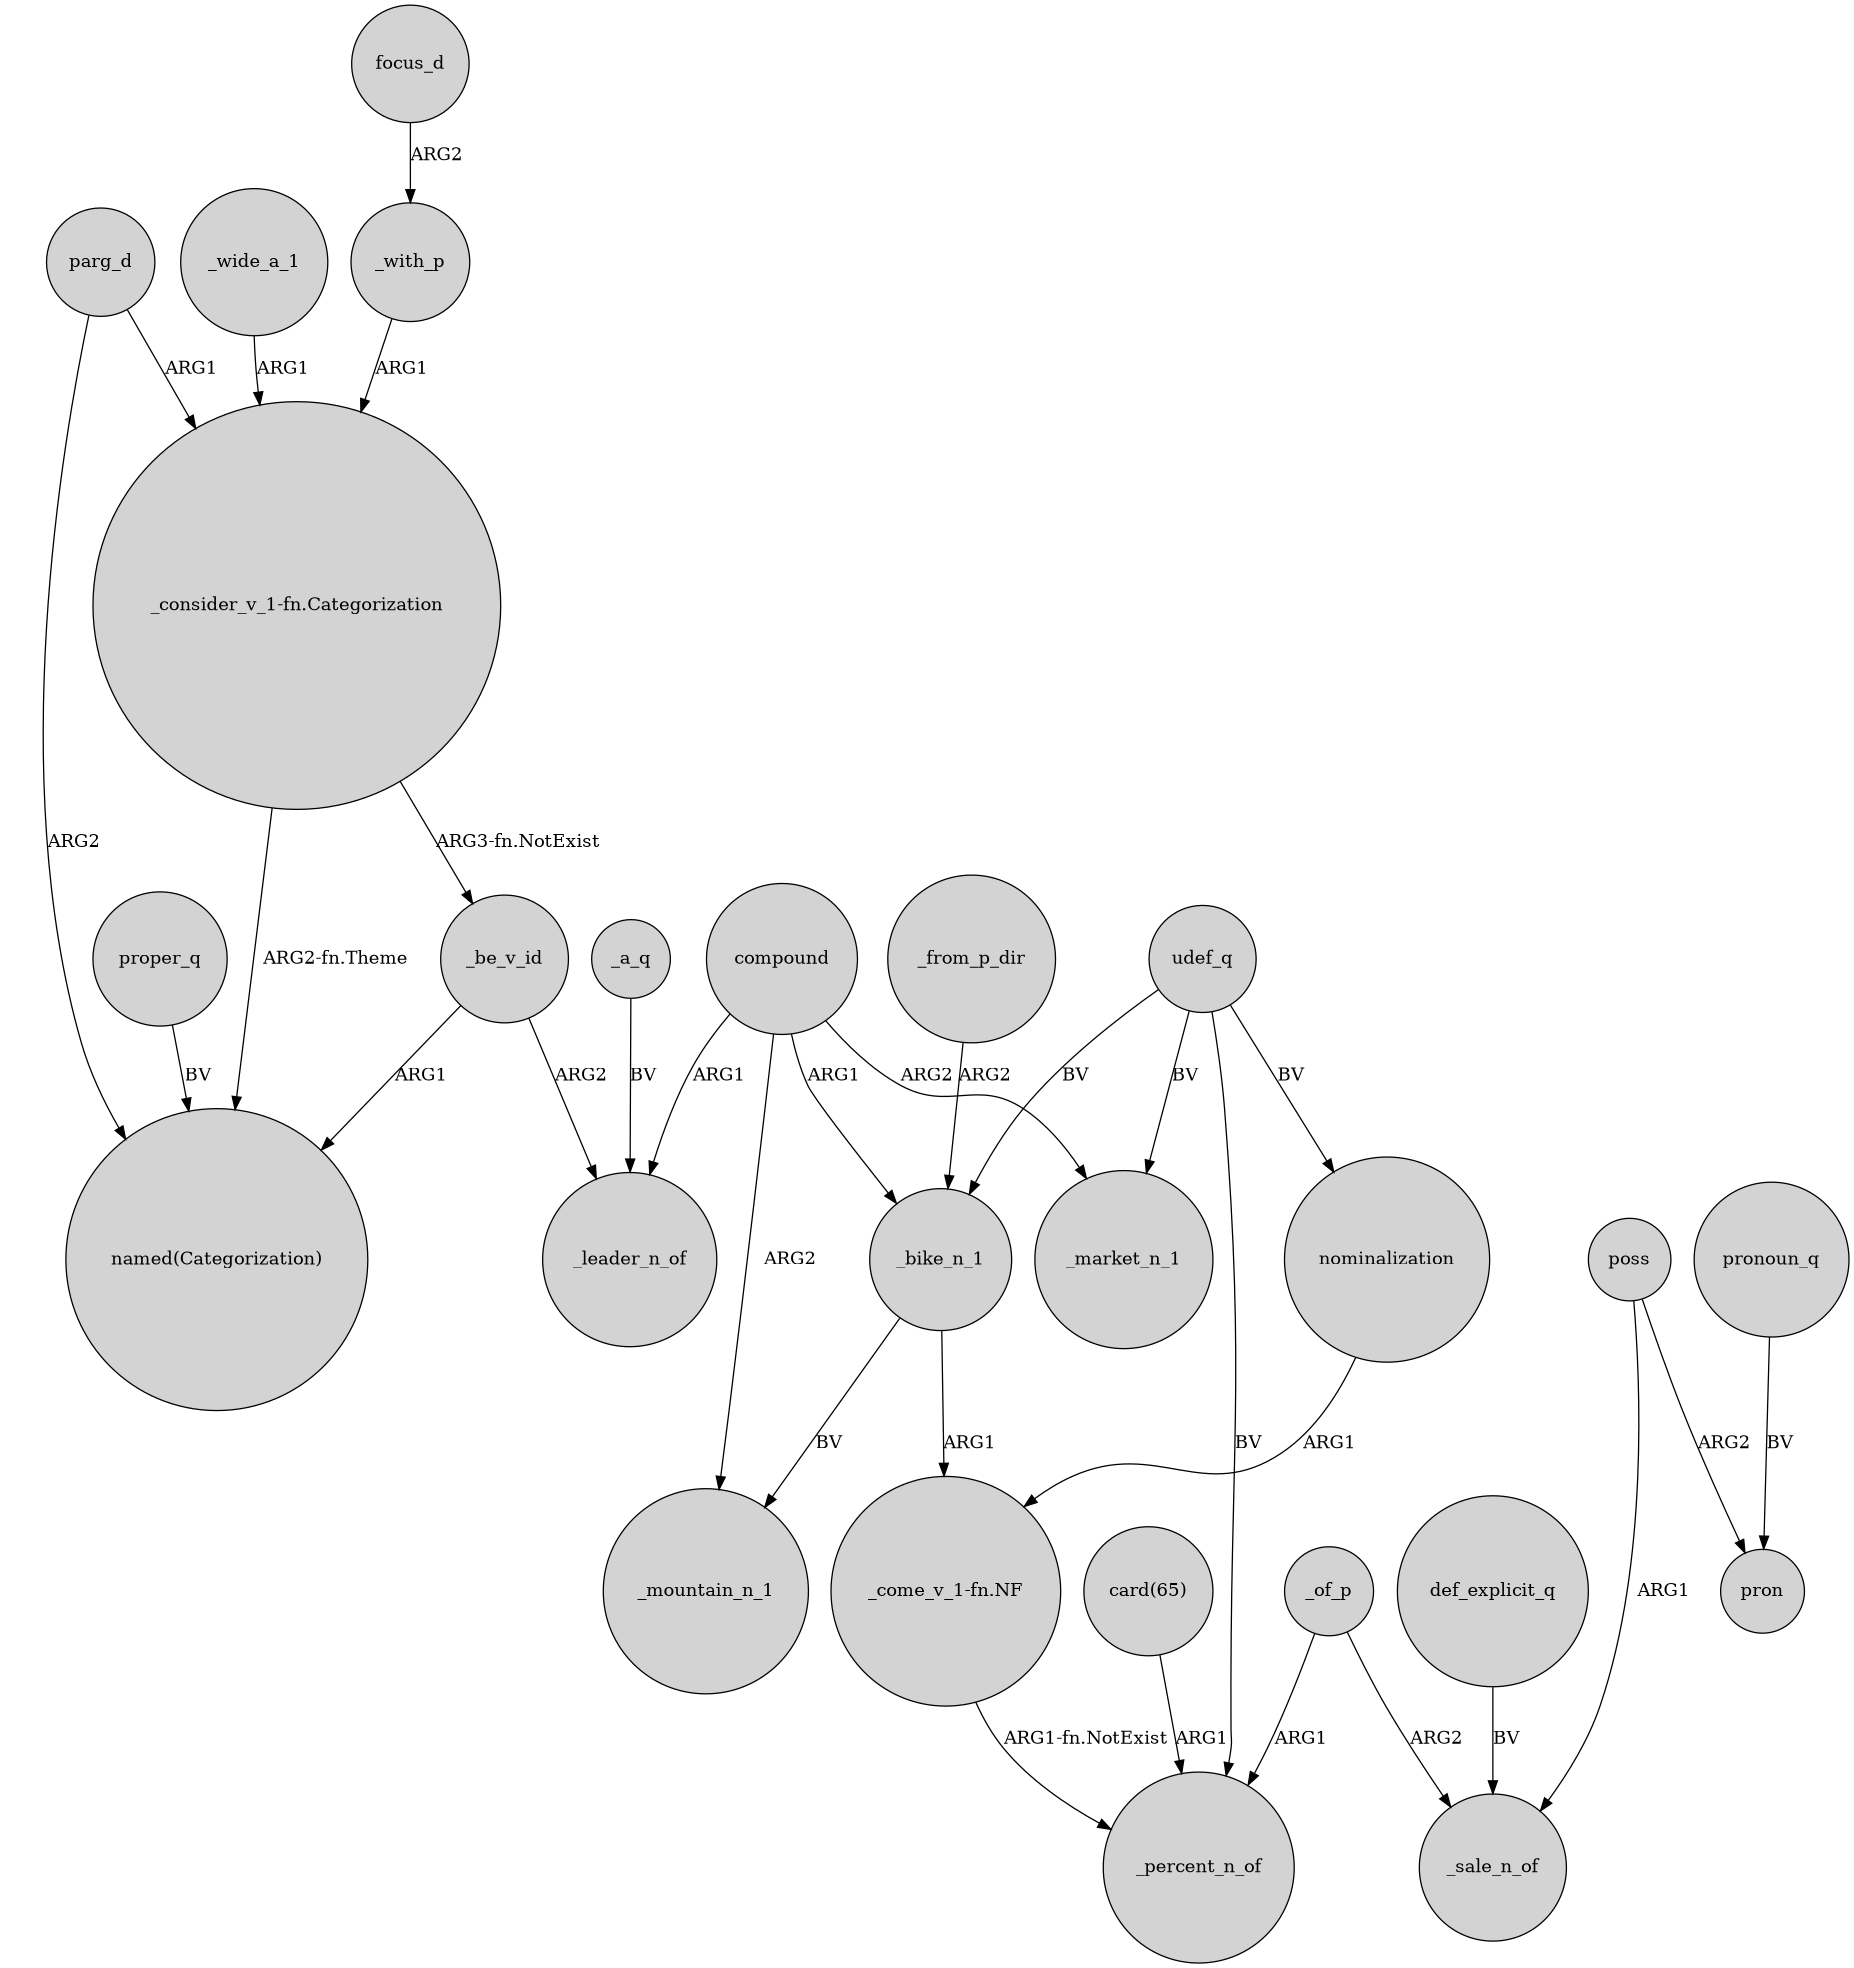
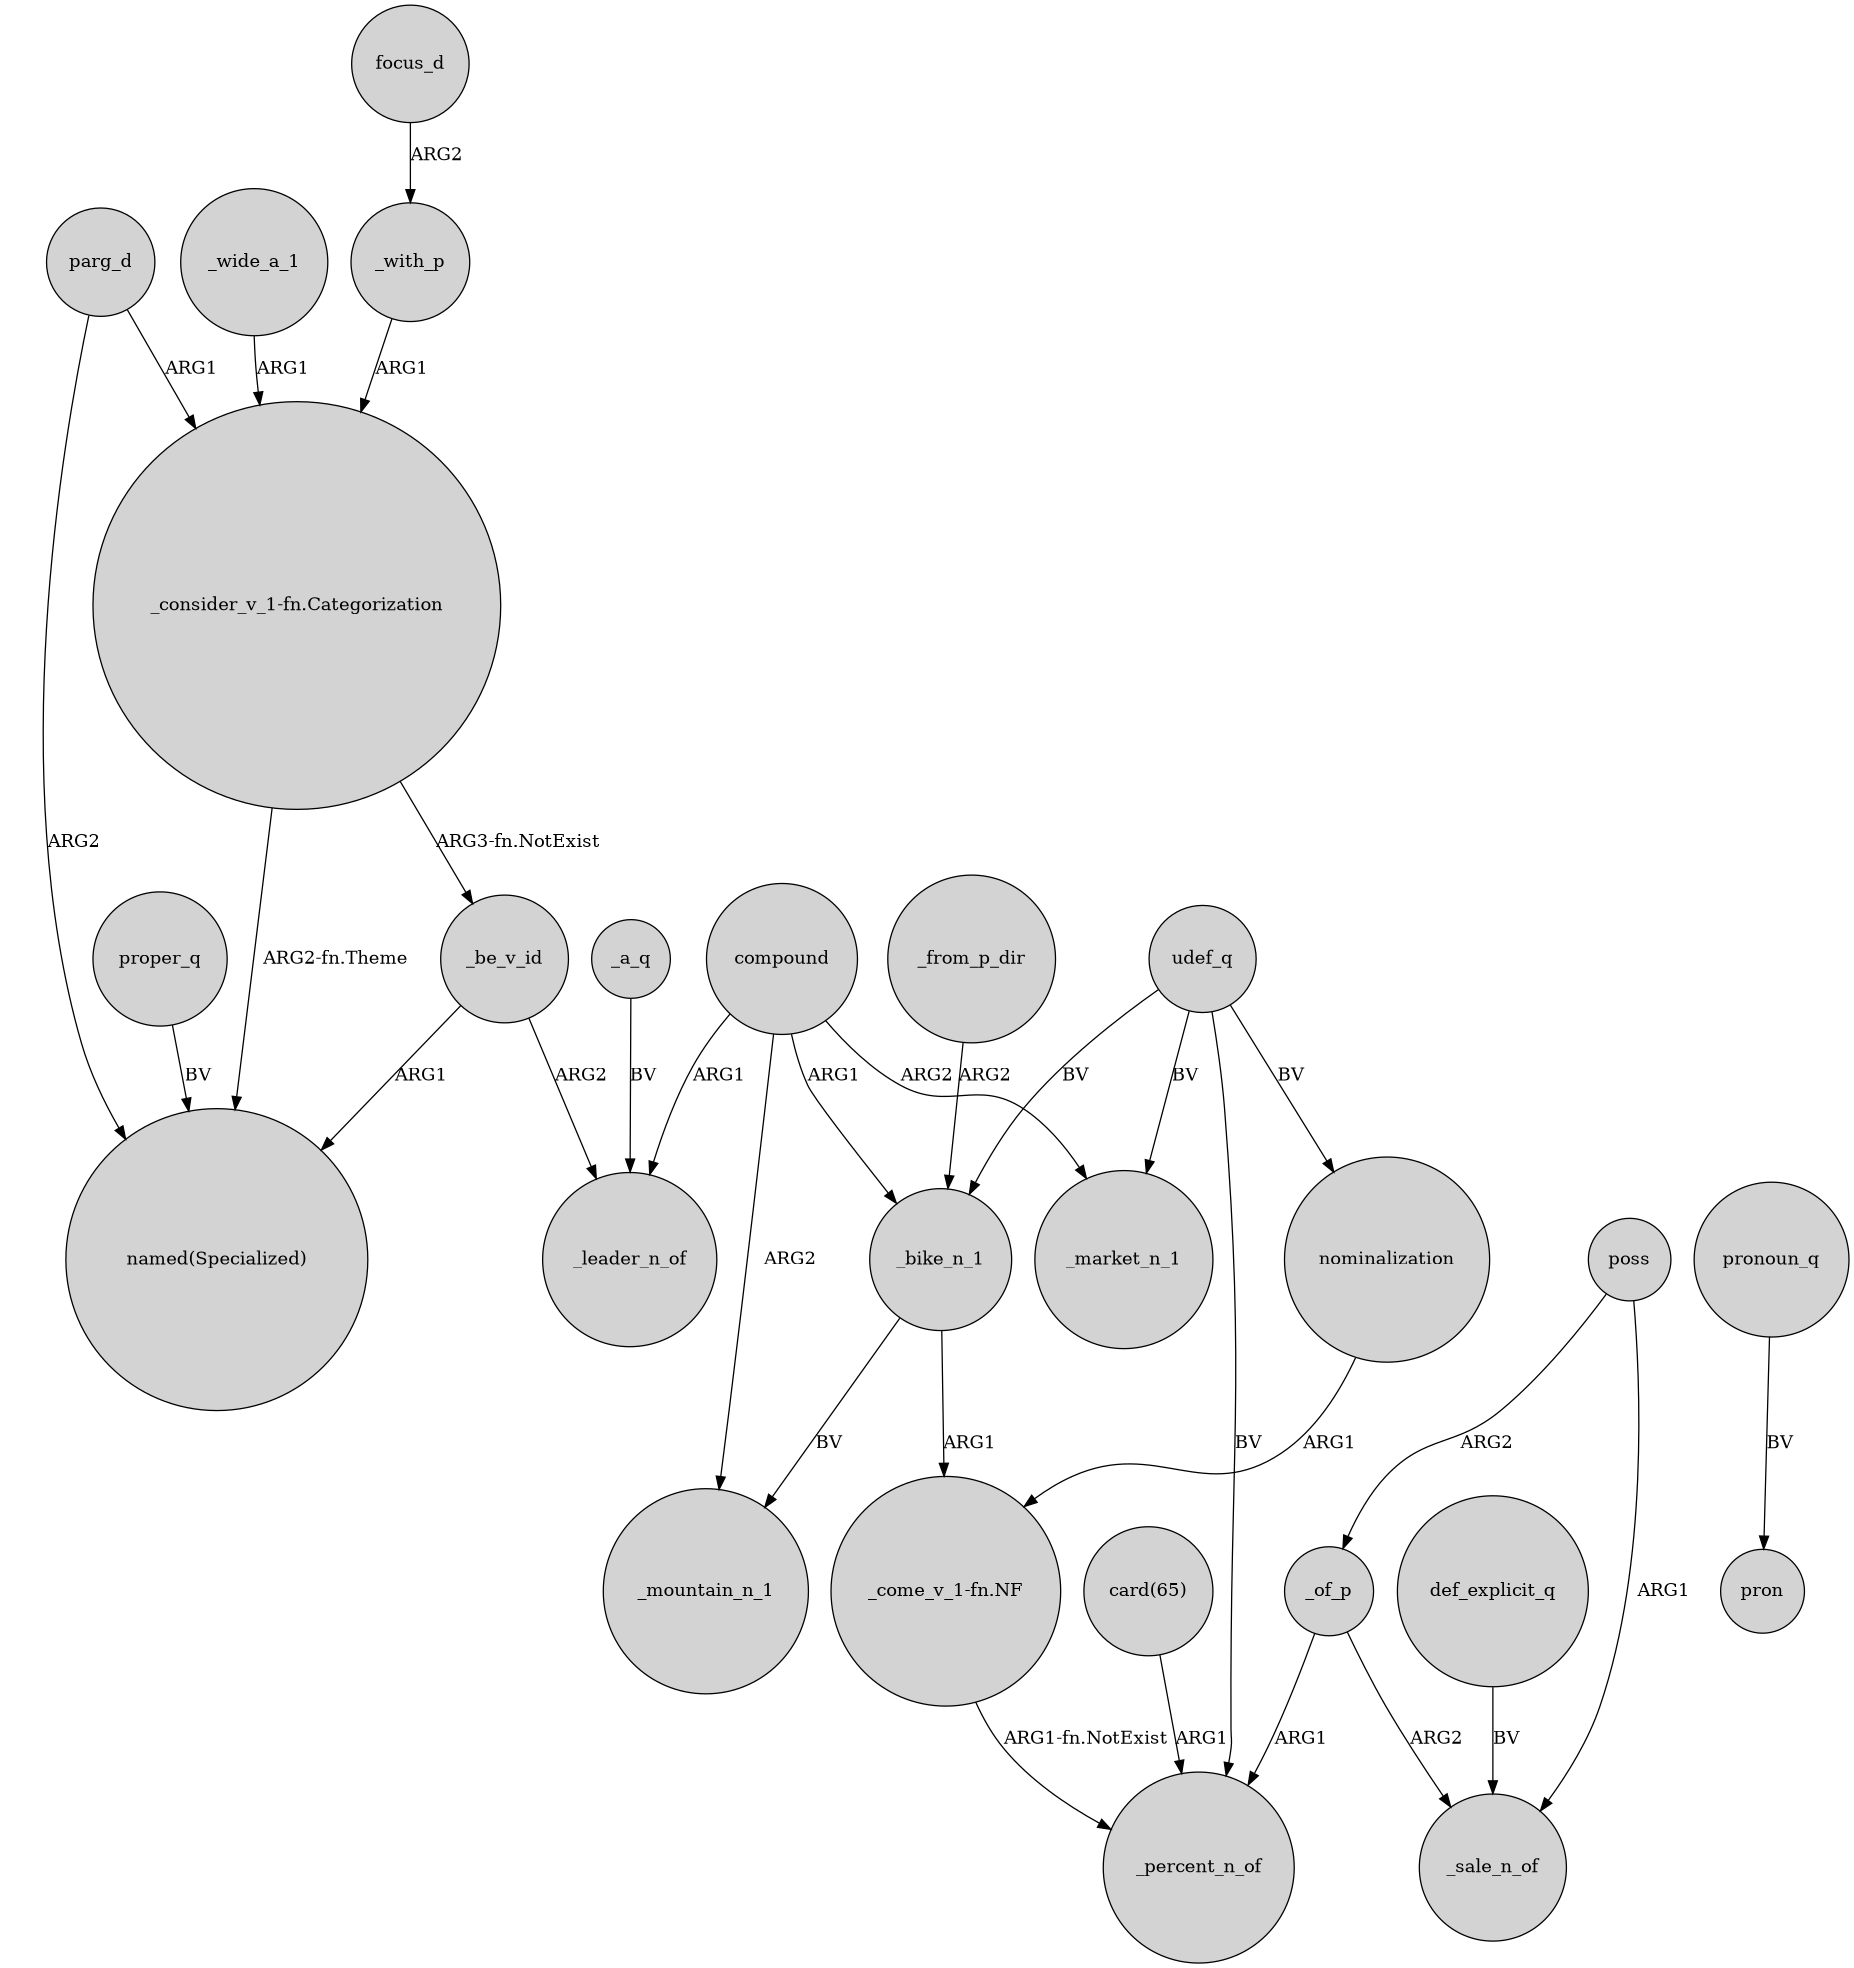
  digraph {
    node [shape=circle style=filled]
    focus_d
    _with_p
    "_consider_v_1-fn.Categorization"
    _be_v_id
-   "named(Specialized)" [label="named(Categorization)"]
+   "named(Specialized)"
    _leader_n_of
    compound
    _market_n_1
    _mountain_n_1
    _bike_n_1
    "_come_v_1-fn.NF"
    poss
    pron
    _sale_n_of
    nominalization
    _percent_n_of
    _wide_a_1
    _a_q
    parg_d
    udef_q
    def_explicit_q
    _of_p
    pronoun_q
    "card(65)"
    _from_p_dir
    proper_q
    focus_d -> _with_p [label=ARG2]
    _with_p -> "_consider_v_1-fn.Categorization" [label=ARG1]
    "_consider_v_1-fn.Categorization" -> _be_v_id [label="ARG3-fn.NotExist"]
    "_consider_v_1-fn.Categorization" -> "named(Specialized)" [label="ARG2-fn.Theme"]
    _be_v_id -> "named(Specialized)" [label=ARG1]
    _be_v_id -> _leader_n_of [label=ARG2]
    compound -> _leader_n_of [label=ARG1]
    compound -> _market_n_1 [label=ARG2]
    compound -> _mountain_n_1 [label=ARG2]
    compound -> _bike_n_1 [label=ARG1]
    _bike_n_1 -> _mountain_n_1 [label=BV]
    _bike_n_1 -> "_come_v_1-fn.NF" [label=ARG1]
    "_come_v_1-fn.NF" -> _percent_n_of [label="ARG1-fn.NotExist"]
-   poss -> pron [label=ARG2]
+   poss -> _of_p [label=ARG2]
    poss -> _sale_n_of [label=ARG1]
    nominalization -> "_come_v_1-fn.NF" [label=ARG1]
    _wide_a_1 -> "_consider_v_1-fn.Categorization" [label=ARG1]
    _a_q -> _leader_n_of [label=BV]
    parg_d -> "_consider_v_1-fn.Categorization" [label=ARG1]
    parg_d -> "named(Specialized)" [label=ARG2]
    udef_q -> _market_n_1 [label=BV]
    udef_q -> _bike_n_1 [label=BV]
    udef_q -> nominalization [label=BV]
    udef_q -> _percent_n_of [label=BV]
    def_explicit_q -> _sale_n_of [label=BV]
    _of_p -> _sale_n_of [label=ARG2]
    _of_p -> _percent_n_of [label=ARG1]
    pronoun_q -> pron [label=BV]
    "card(65)" -> _percent_n_of [label=ARG1]
    _from_p_dir -> _bike_n_1 [label=ARG2]
    proper_q -> "named(Specialized)" [label=BV]
  }
